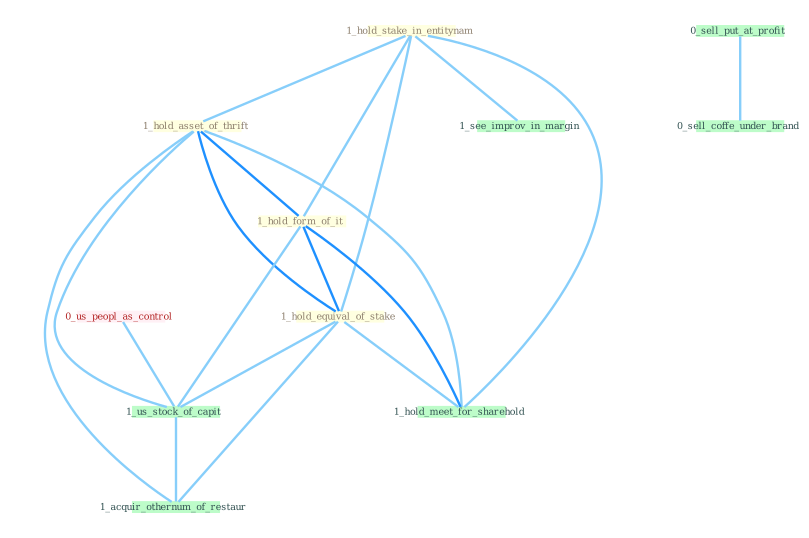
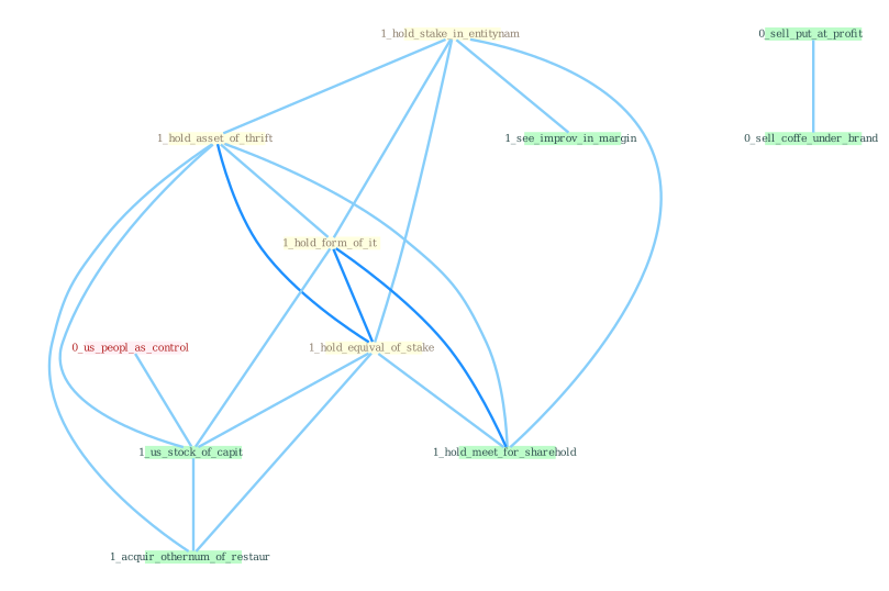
  graph {
    node [color="#BDFCC9" fixedsize=true fontcolor="#2f4f4f" fontsize=4 shape=polygon style=filled]
    edge [color="#87cefa" w=1]
    "1_hold_stake_in_entitynam " [color="#ffffe0" fontcolor="#8b7d6b" height=.06 width=.5]
    "1_hold_asset_of_thrift " [color="#ffffe0" fontcolor="#8b7d6b" height=.06 width=.5]
    "1_hold_form_of_it " [color="#ffffe0" fontcolor="#8b7d6b" height=.06 width=.5]
    "1_hold_equival_of_stake " [color="#ffffe0" fontcolor="#8b7d6b" height=.06 width=.5]
    "0_us_peopl_as_control " [color="#fff0f5" fontcolor="#b22222" height=.06 width=.5]
    "1_see_improv_in_margin " [height=.06 width=.5]
    "1_hold_meet_for_sharehold " [height=.06 width=.5]
    "1_us_stock_of_capit " [height=.06 width=.5]
    "1_acquir_othernum_of_restaur " [height=.06 width=.5]
    "0_sell_put_at_profit " [height=.06 width=.5]
    "0_sell_coffe_under_brand " [height=.06 width=.5]
    subgraph sub_1 {
      "1_hold_stake_in_entitynam "
      "1_hold_asset_of_thrift "
      "1_hold_form_of_it "
      "1_hold_equival_of_stake "
    }
    subgraph sub_2 {
      "0_us_peopl_as_control "
    }
    "1_hold_stake_in_entitynam " -- "1_hold_asset_of_thrift "
    "1_hold_stake_in_entitynam " -- "1_hold_form_of_it "
    "1_hold_stake_in_entitynam " -- "1_hold_equival_of_stake "
    "1_hold_stake_in_entitynam " -- "1_see_improv_in_margin "
    "1_hold_stake_in_entitynam " -- "1_hold_meet_for_sharehold "
-   "1_hold_asset_of_thrift " -- "1_hold_form_of_it " [color="#1e90ff" w=2]
+   "1_hold_asset_of_thrift " -- "1_hold_form_of_it " [w=2]
    "1_hold_asset_of_thrift " -- "1_hold_equival_of_stake " [color="#1e90ff" w=2]
    "1_hold_asset_of_thrift " -- "1_hold_meet_for_sharehold "
    "1_hold_asset_of_thrift " -- "1_us_stock_of_capit "
    "1_hold_asset_of_thrift " -- "1_acquir_othernum_of_restaur "
    "1_hold_form_of_it " -- "1_hold_equival_of_stake " [color="#1e90ff" w=2]
    "1_hold_form_of_it " -- "1_hold_meet_for_sharehold " [color="#1e90ff"]
    "1_hold_form_of_it " -- "1_us_stock_of_capit "
    "1_hold_equival_of_stake " -- "1_hold_meet_for_sharehold "
    "1_hold_equival_of_stake " -- "1_us_stock_of_capit "
    "1_hold_equival_of_stake " -- "1_acquir_othernum_of_restaur "
    "0_us_peopl_as_control " -- "1_us_stock_of_capit "
    "1_us_stock_of_capit " -- "1_acquir_othernum_of_restaur "
    "0_sell_put_at_profit " -- "0_sell_coffe_under_brand "
  }
